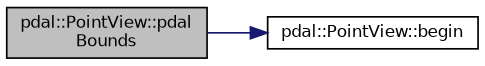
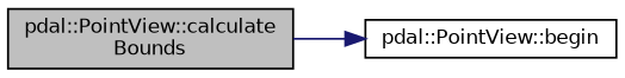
  digraph {
    rankdir=LR
    node [color=black fontname=Helvetica fontsize=10 shape=record style=filled]
-   n1 [fillcolor=grey75 fontcolor=black height=0.2 label="pdal::PointView::pdal\lBounds" width=0.4]
+   n1 [fillcolor=grey75 fontcolor=black height=0.2 label="pdal::PointView::calculate\lBounds" width=0.4]
    n2 [fillcolor=white height=0.2 label="pdal::PointView::begin" width=0.4]
    n1 -> n2 [color=midnightblue fontname=Helvetica fontsize=10 labelfontname=Helvetica labelfontsize=10 style=solid]
  }
